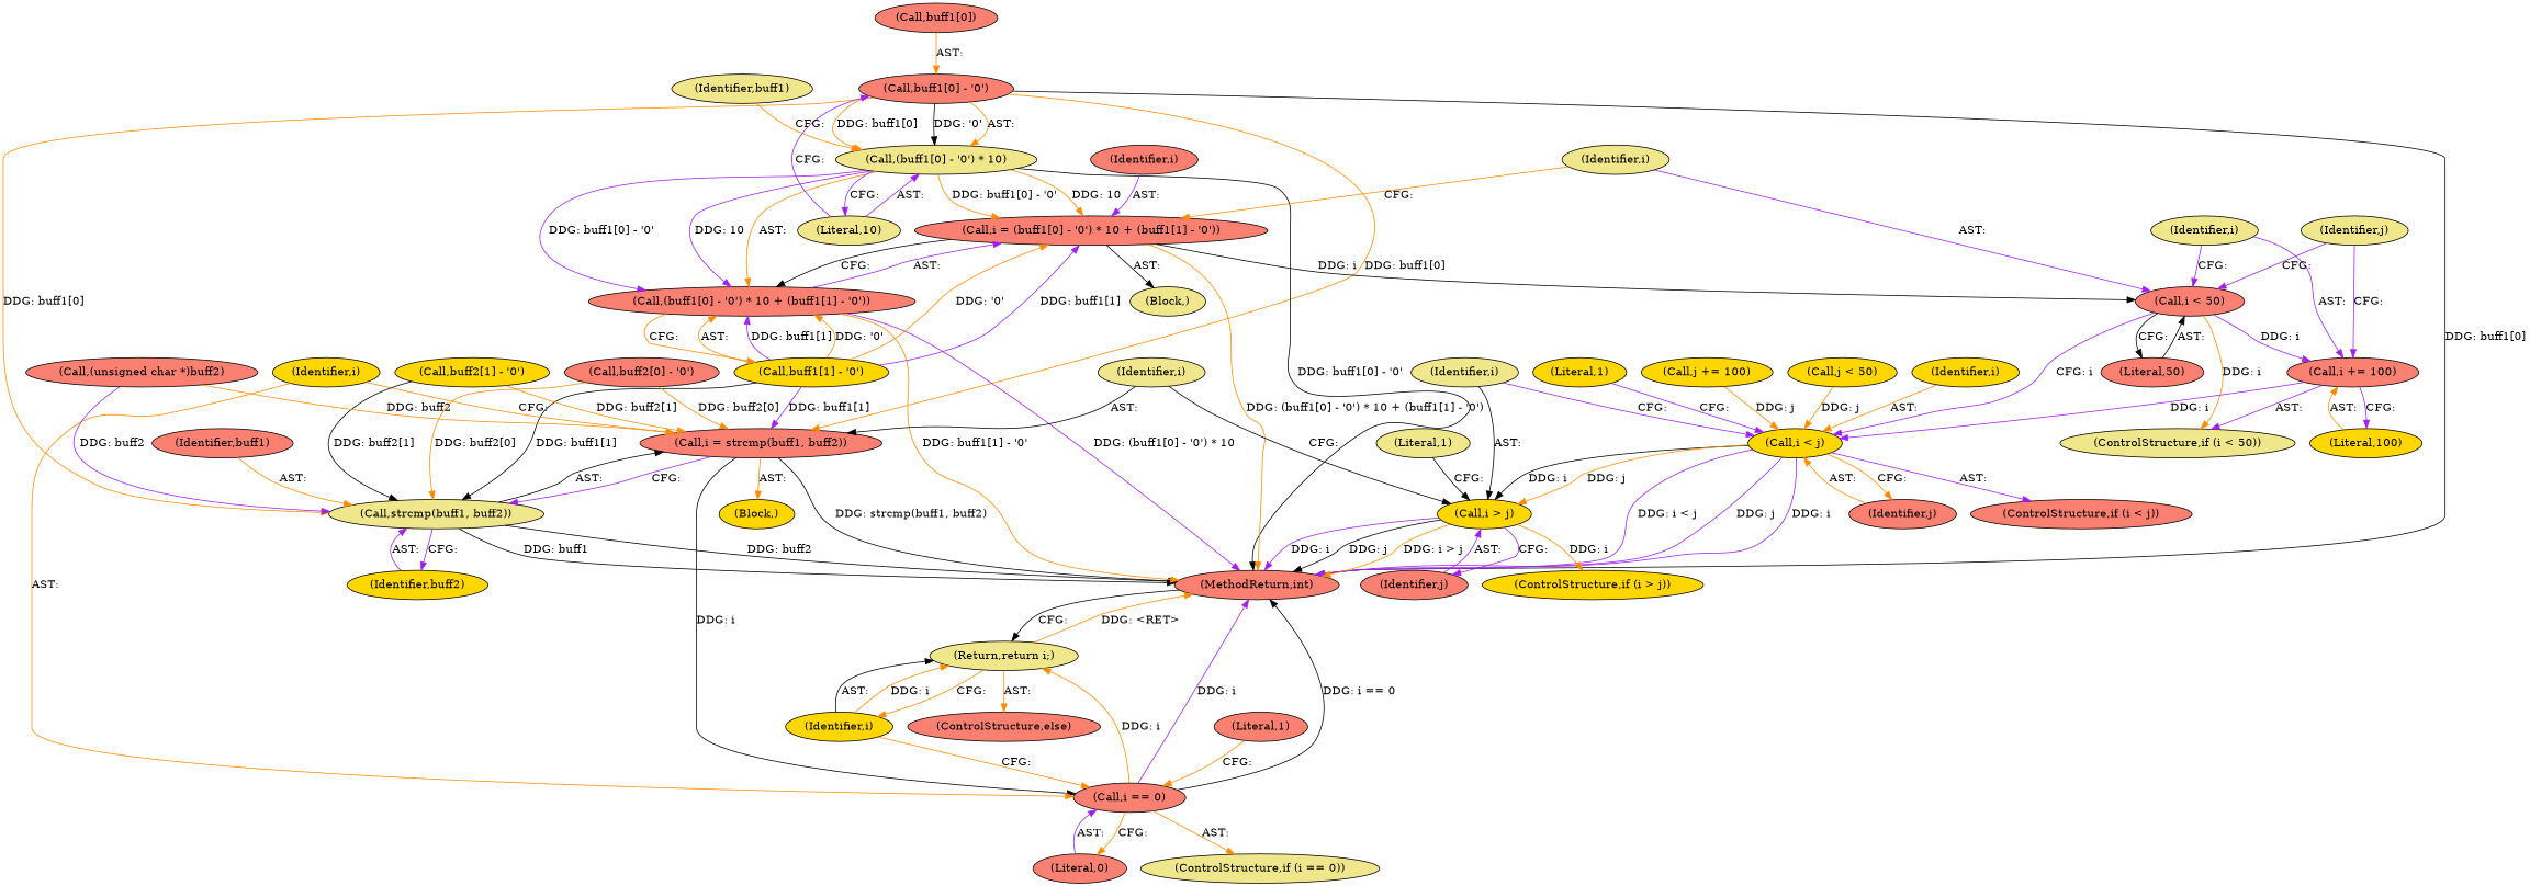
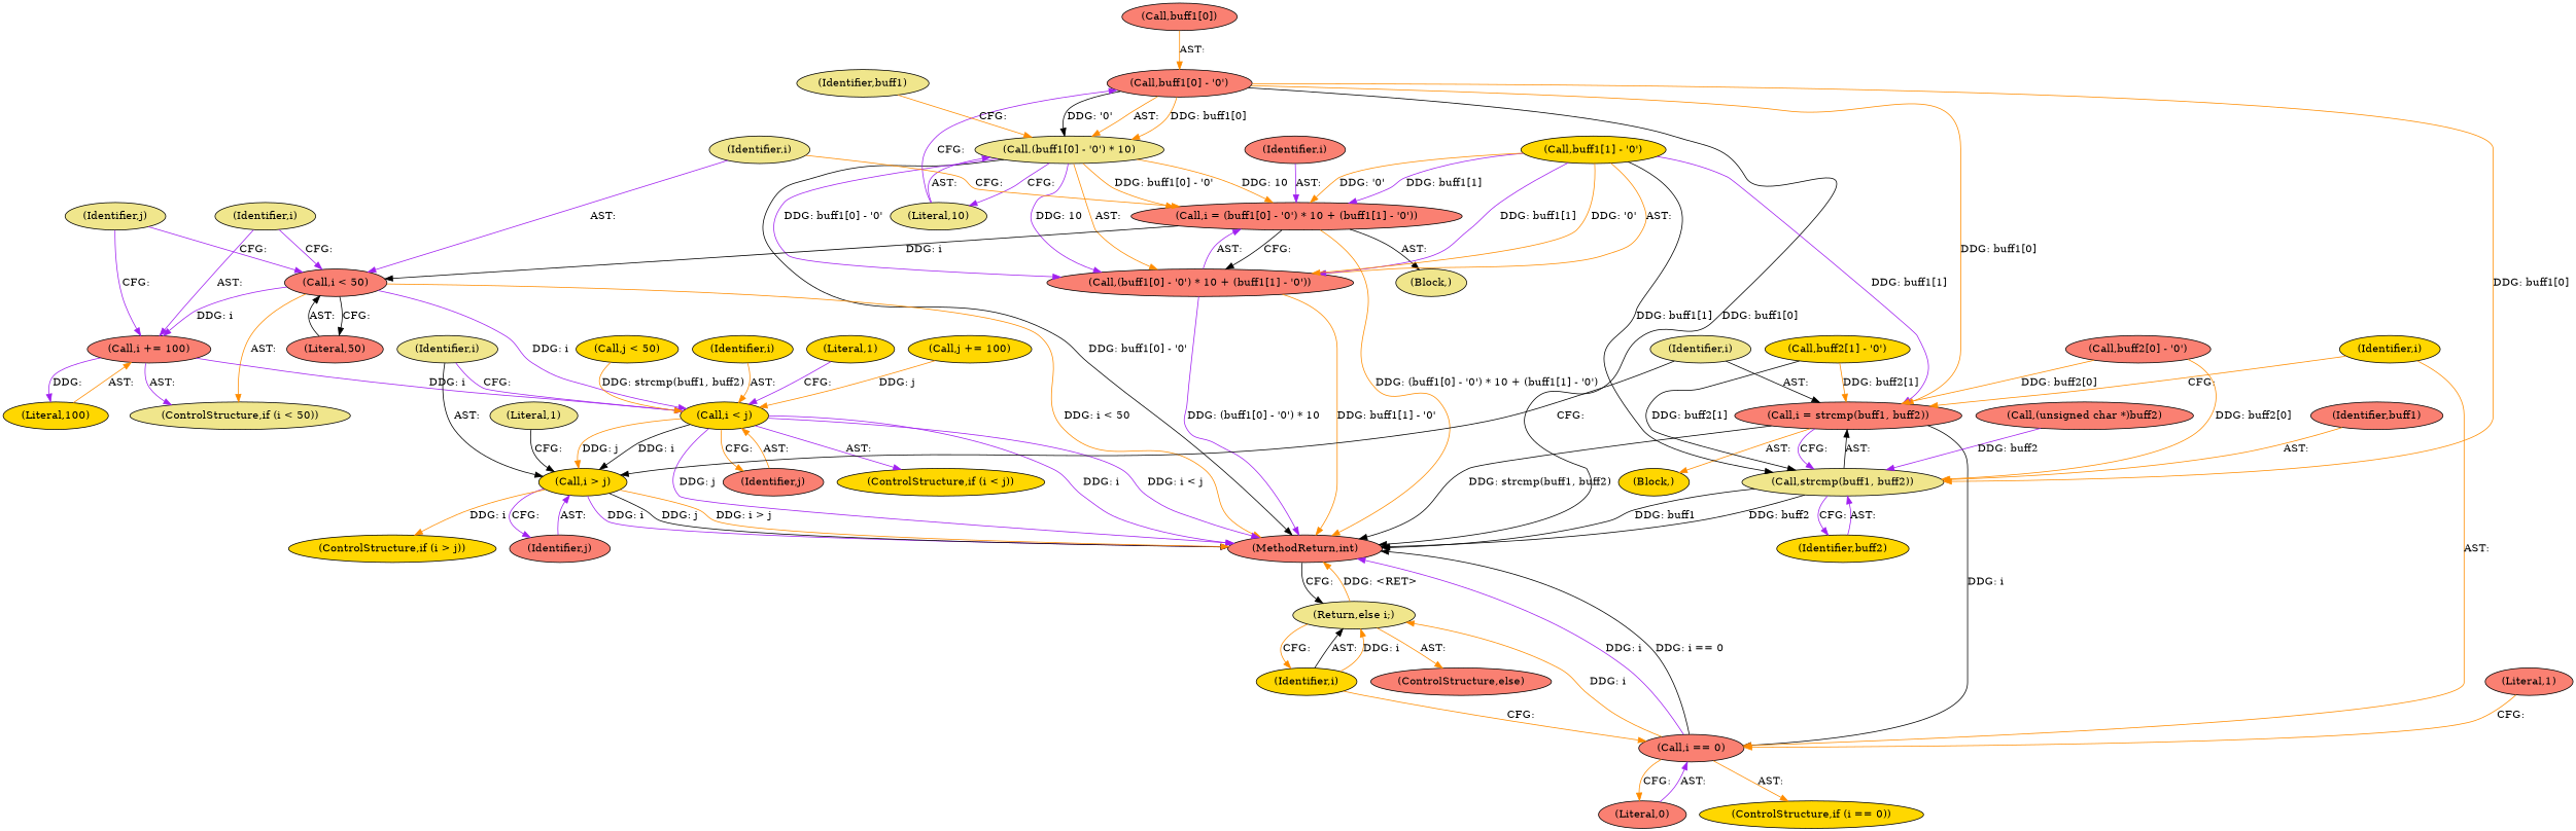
  digraph {
    node [fillcolor=salmon style=filled]
    edge [color=darkorange]
    n1 [label="(Call,buff1[0] - '0')"]
    n2 [fillcolor=khaki label="(Call,(buff1[0] - '0') * 10)"]
    n3 [label="(Call,i = strcmp(buff1, buff2))"]
    n4 [fillcolor=khaki label="(Call,strcmp(buff1, buff2))"]
    n5 [label="(MethodReturn,int)"]
    n6 [label="(Call,i = (buff1[0] - '0') * 10 + (buff1[1] - '0'))"]
    n7 [label="(Call,(buff1[0] - '0') * 10 + (buff1[1] - '0'))"]
    n8 [fillcolor=khaki label="(Literal,10)"]
    n9 [label="(Call,i == 0)"]
    n10 [fillcolor=gold label="(Block,)"]
    n11 [fillcolor=gold label="(Identifier,buff2)"]
-   n12 [fillcolor=khaki label="(Return,return i;)"]
+   n12 [fillcolor=khaki label="(Return,else i;)"]
    n13 [label="(Call,i < 50)"]
    n14 [fillcolor=khaki label="(Block,)"]
    n15 [fillcolor=gold label="(Call,buff1[1] - '0')"]
    n16 [label="(Call,i += 100)"]
    n17 [fillcolor=gold label="(Call,i < j)"]
    n18 [fillcolor=khaki label="(ControlStructure,if (i < 50))"]
    n19 [label="(Literal,50)"]
    n20 [fillcolor=gold label="(Literal,100)"]
    n21 [fillcolor=gold label="(Call,i > j)"]
    n22 [label="(Identifier,j)"]
-   n23 [label="(ControlStructure,if (i < j))"]
+   n23 [fillcolor=gold label="(ControlStructure,if (i < j))"]
    n24 [label="(Identifier,j)"]
    n25 [fillcolor=gold label="(ControlStructure,if (i > j))"]
    n26 [label="(Literal,0)"]
-   n27 [fillcolor=khaki label="(ControlStructure,if (i == 0))"]
+   n27 [fillcolor=gold label="(ControlStructure,if (i == 0))"]
    n28 [fillcolor=gold label="(Identifier,i)"]
    n29 [label="(ControlStructure,else)"]
    n30 [fillcolor=gold label="(Literal,1)"]
    n31 [fillcolor=gold label="(Identifier,i)"]
    n32 [fillcolor=khaki label="(Identifier,i)"]
    n33 [fillcolor=gold label="(Call,buff2[1] - '0')"]
    n34 [label="(Call,buff1[0])"]
    n35 [label="(Call,(unsigned char *)buff2)"]
    n36 [fillcolor=gold label="(Call,j += 100)"]
    n37 [fillcolor=khaki label="(Identifier,i)"]
    n38 [label="(Literal,1)"]
    n39 [label="(Identifier,i)"]
    n40 [fillcolor=khaki label="(Identifier,j)"]
    n41 [fillcolor=khaki label="(Identifier,buff1)"]
    n42 [fillcolor=khaki label="(Identifier,i)"]
    n43 [fillcolor=khaki label="(Identifier,i)"]
    n44 [label="(Identifier,buff1)"]
    n45 [fillcolor=gold label="(Call,j < 50)"]
    n46 [fillcolor=khaki label="(Literal,1)"]
    n47 [label="(Call,buff2[0] - '0')"]
    n48 [fillcolor=gold label="(Identifier,i)"]
    n1 -> n2 [label="AST: "]
    n1 -> n2 [label="DDG: buff1[0]"]
    n1 -> n2 [color=black label="DDG: '0'"]
    n1 -> n3 [label="DDG: buff1[0]"]
    n1 -> n4 [label="DDG: buff1[0]"]
    n1 -> n5 [color=black label="DDG: buff1[0]"]
    n2 -> n5 [color=black label="DDG: buff1[0] - '0'"]
    n2 -> n6 [label="DDG: buff1[0] - '0'"]
    n2 -> n6 [label="DDG: 10"]
    n2 -> n7 [label="AST: "]
    n2 -> n7 [color=purple label="DDG: buff1[0] - '0'"]
    n2 -> n7 [color=purple label="DDG: 10"]
    n2 -> n8 [color=purple label="CFG: "]
    n3 -> n4 [color=purple label="CFG: "]
    n3 -> n5 [color=black label="DDG: strcmp(buff1, buff2)"]
    n3 -> n9 [color=black label="DDG: i"]
    n3 -> n10 [label="AST: "]
    n4 -> n3 [color=black label="AST: "]
    n4 -> n5 [color=black label="DDG: buff1"]
    n4 -> n5 [color=black label="DDG: buff2"]
    n4 -> n11 [color=purple label="CFG: "]
    n5 -> n12 [color=black label="CFG: "]
    n6 -> n5 [label="DDG: (buff1[0] - '0') * 10 + (buff1[1] - '0')"]
    n6 -> n7 [color=black label="CFG: "]
    n6 -> n13 [color=black label="DDG: i"]
    n6 -> n14 [color=black label="AST: "]
    n7 -> n5 [label="DDG: buff1[1] - '0'"]
    n7 -> n5 [color=purple label="DDG: (buff1[0] - '0') * 10"]
    n7 -> n6 [color=purple label="AST: "]
-   n7 -> n15 [label="CFG: "]
    n8 -> n1 [color=purple label="CFG: "]
    n8 -> n2 [color=purple label="AST: "]
    n9 -> n5 [color=purple label="DDG: i"]
    n9 -> n5 [color=black label="DDG: i == 0"]
    n9 -> n12 [label="DDG: i"]
    n9 -> n26 [label="CFG: "]
    n9 -> n27 [label="AST: "]
    n11 -> n4 [color=purple label="AST: "]
    n12 -> n5 [label="DDG: <RET>"]
    n12 -> n28 [label="CFG: "]
    n12 -> n29 [label="AST: "]
+   n13 -> n5 [label="DDG: i < 50"]
    n13 -> n16 [color=purple label="DDG: i"]
-   n13 -> n17 [color=purple label="CFG: i"]
-   n13 -> n18 [label="DDG: i"]
+   n13 -> n17 [color=purple label="DDG: i"]
+   n13 -> n18 [label="AST: "]
    n13 -> n19 [color=black label="CFG: "]
    n15 -> n3 [color=purple label="DDG: buff1[1]"]
    n15 -> n4 [color=black label="DDG: buff1[1]"]
    n15 -> n6 [color=purple label="DDG: buff1[1]"]
    n15 -> n6 [label="DDG: '0'"]
    n15 -> n7 [label="AST: "]
    n15 -> n7 [color=purple label="DDG: buff1[1]"]
    n15 -> n7 [label="DDG: '0'"]
    n16 -> n17 [color=purple label="DDG: i"]
    n16 -> n18 [color=purple label="AST: "]
-   n16 -> n20 [color=purple label="CFG: "]
+   n16 -> n20 [color=purple label="DDG: "]
    n17 -> n5 [color=purple label="DDG: j"]
    n17 -> n5 [color=purple label="DDG: i"]
    n17 -> n5 [color=purple label="DDG: i < j"]
    n17 -> n21 [color=black label="DDG: i"]
    n17 -> n21 [label="DDG: j"]
    n17 -> n22 [label="CFG: "]
    n17 -> n23 [color=purple label="AST: "]
    n19 -> n13 [color=black label="AST: "]
    n20 -> n16 [label="AST: "]
    n21 -> n5 [color=purple label="DDG: i"]
    n21 -> n5 [color=black label="DDG: j"]
    n21 -> n5 [label="DDG: i > j"]
    n21 -> n24 [color=purple label="CFG: "]
    n21 -> n25 [label="DDG: i"]
    n22 -> n17 [label="AST: "]
    n24 -> n21 [color=purple label="AST: "]
    n26 -> n9 [color=purple label="AST: "]
    n28 -> n9 [label="CFG: "]
    n28 -> n12 [color=black label="AST: "]
    n28 -> n12 [label="DDG: i"]
    n30 -> n17 [color=purple label="CFG: "]
    n31 -> n3 [label="CFG: "]
    n31 -> n9 [label="AST: "]
    n32 -> n3 [color=black label="AST: "]
    n32 -> n21 [color=black label="CFG: "]
    n33 -> n3 [label="DDG: buff2[1]"]
    n33 -> n4 [color=black label="DDG: buff2[1]"]
    n34 -> n1 [label="AST: "]
-   n35 -> n3 [label="DDG: buff2"]
    n35 -> n4 [color=purple label="DDG: buff2"]
    n36 -> n17 [label="DDG: j"]
    n37 -> n13 [color=purple label="CFG: "]
    n37 -> n16 [color=purple label="AST: "]
    n38 -> n9 [label="CFG: "]
    n39 -> n6 [color=purple label="AST: "]
    n40 -> n13 [color=purple label="CFG: "]
    n40 -> n16 [color=purple label="CFG: "]
    n41 -> n2 [label="CFG: "]
    n42 -> n17 [color=purple label="CFG: "]
    n42 -> n21 [color=black label="AST: "]
    n43 -> n6 [label="CFG: "]
    n43 -> n13 [color=purple label="AST: "]
    n44 -> n4 [label="AST: "]
-   n45 -> n17 [label="DDG: j"]
+   n45 -> n17 [label="DDG: strcmp(buff1, buff2)"]
    n46 -> n21 [color=black label="CFG: "]
    n47 -> n3 [label="DDG: buff2[0]"]
    n47 -> n4 [label="DDG: buff2[0]"]
    n48 -> n17 [label="AST: "]
  }
